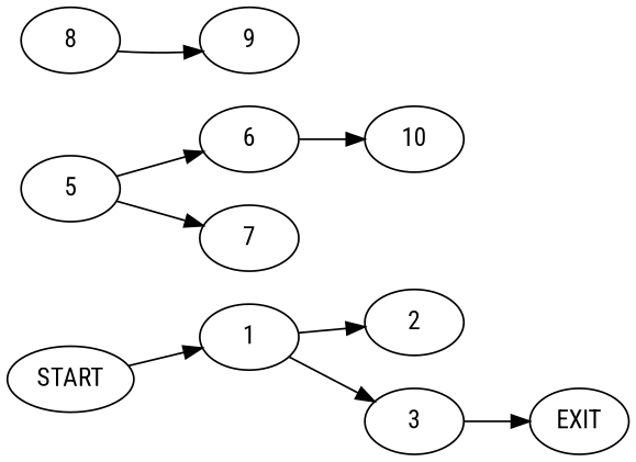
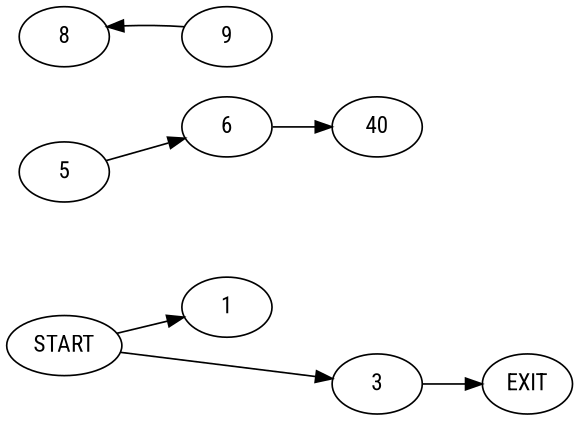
  digraph {
    fontname="Roboto Condensed"
    rankdir=LR
    node [fontname="Roboto Condensed"]
    edge [fontname="Roboto Condensed"]
    n1 [label=START]
    1
-   2
    3
    n5 [label=EXIT]
    5
    6
-   7
-   10
+   10 [label=40]
    8
    9
    n1 -> 1
-   1 -> 2
-   1 -> 3
+   n1 -> 3
    3 -> n5
    5 -> 6
-   5 -> 7
    6 -> 10
-   8 -> 9
+   9 -> 8
  }
